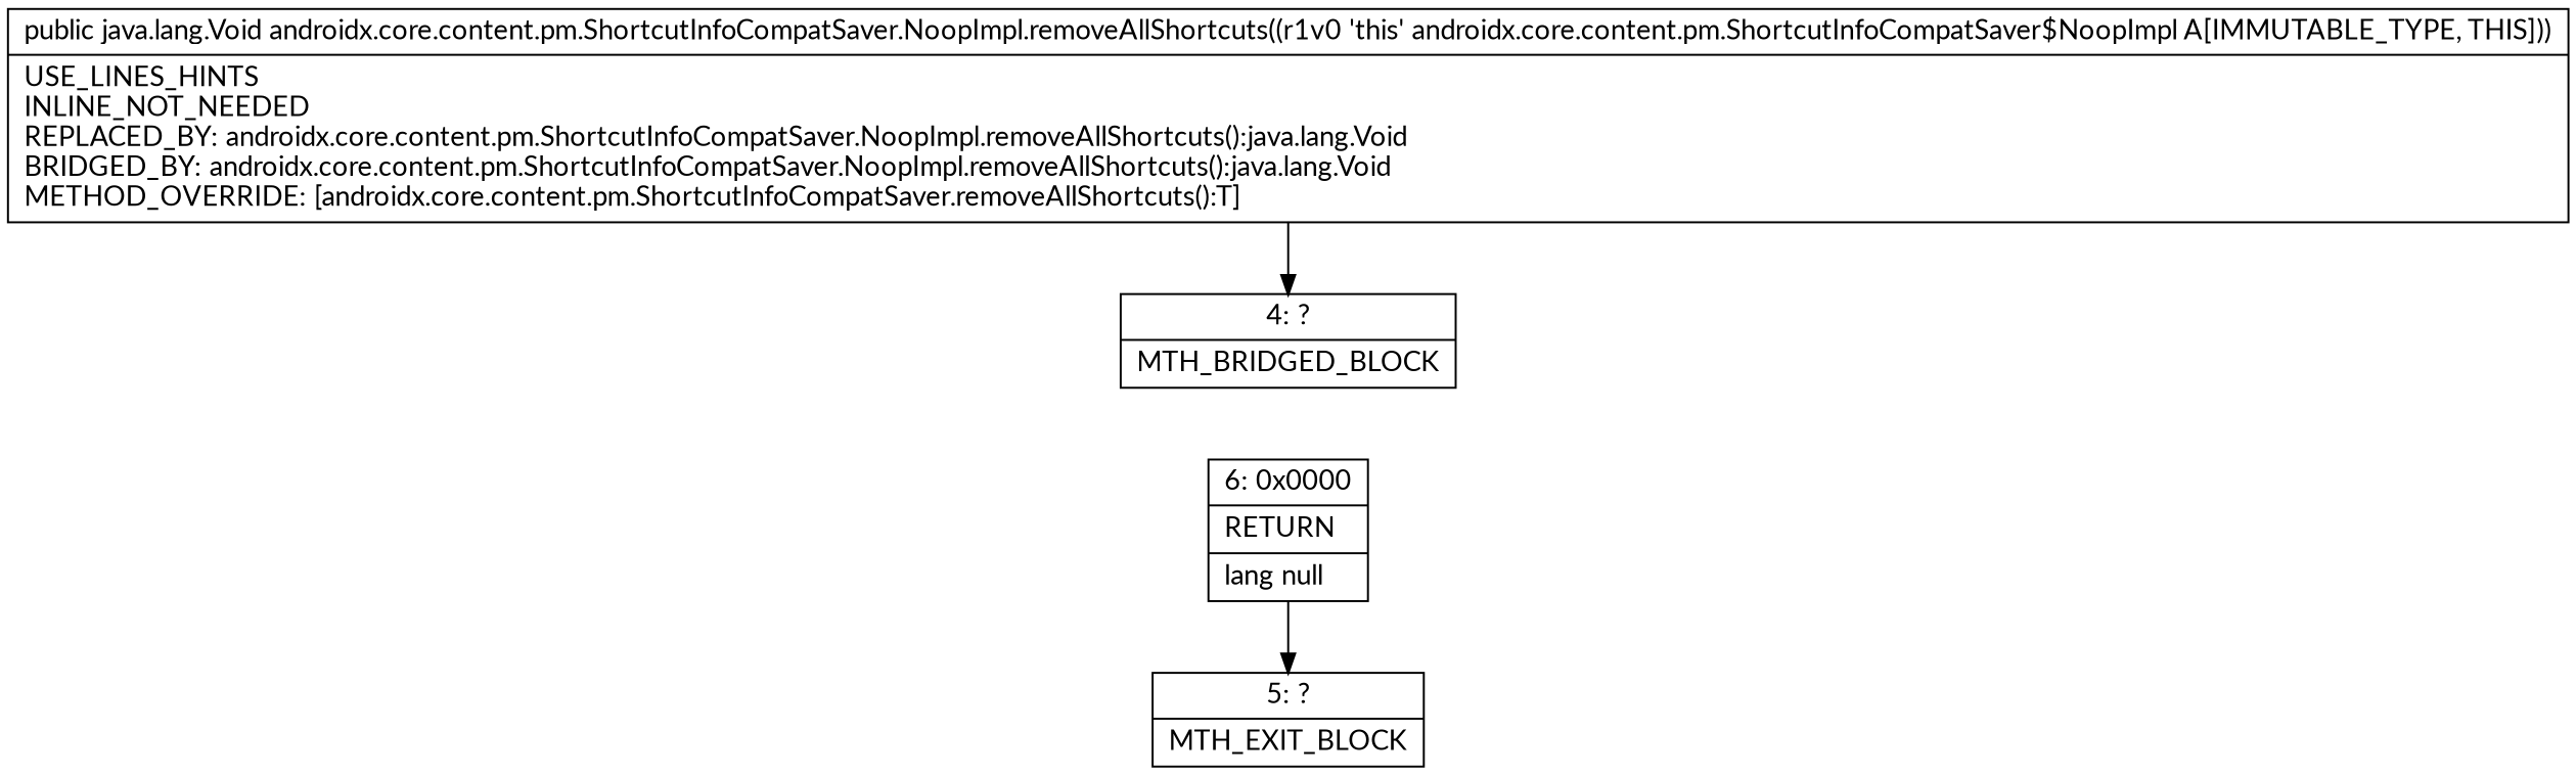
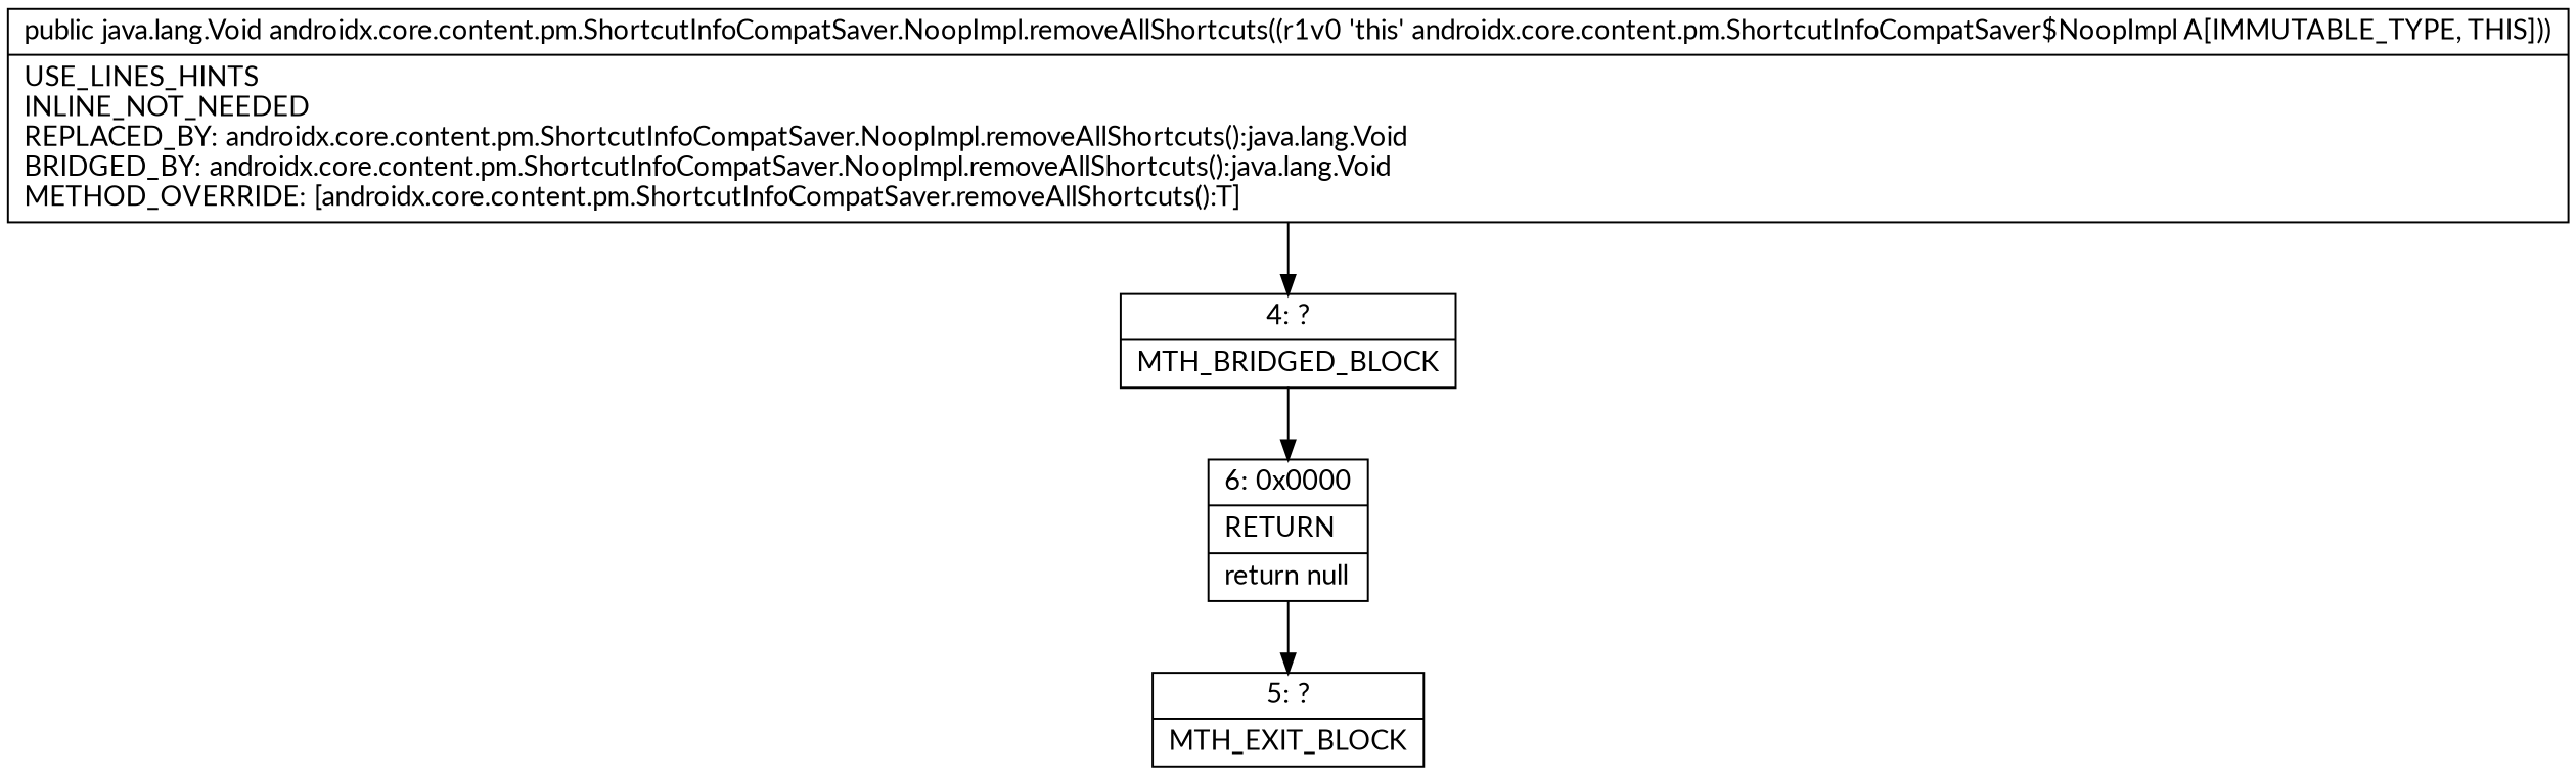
  digraph {
    fontname=Lato
    node [fontname=Lato shape=record]
    edge [fontname=Lato]
    n1 [label="{4\:\ ?|MTH_BRIDGED_BLOCK\l}"]
-   n2 [label="{6\:\ 0x0000|RETURN\l|lang null\l}"]
+   n2 [label="{6\:\ 0x0000|RETURN\l|return null\l}"]
    n3 [label="{5\:\ ?|MTH_EXIT_BLOCK\l}"]
    n4 [label="{public java.lang.Void androidx.core.content.pm.ShortcutInfoCompatSaver.NoopImpl.removeAllShortcuts((r1v0 'this' androidx.core.content.pm.ShortcutInfoCompatSaver$NoopImpl A[IMMUTABLE_TYPE, THIS]))  | USE_LINES_HINTS\lINLINE_NOT_NEEDED\lREPLACED_BY: androidx.core.content.pm.ShortcutInfoCompatSaver.NoopImpl.removeAllShortcuts():java.lang.Void\lBRIDGED_BY: androidx.core.content.pm.ShortcutInfoCompatSaver.NoopImpl.removeAllShortcuts():java.lang.Void\lMETHOD_OVERRIDE: [androidx.core.content.pm.ShortcutInfoCompatSaver.removeAllShortcuts():T]\l}"]
+   n1 -> n2
    n2 -> n3
    n4 -> n1
  }
